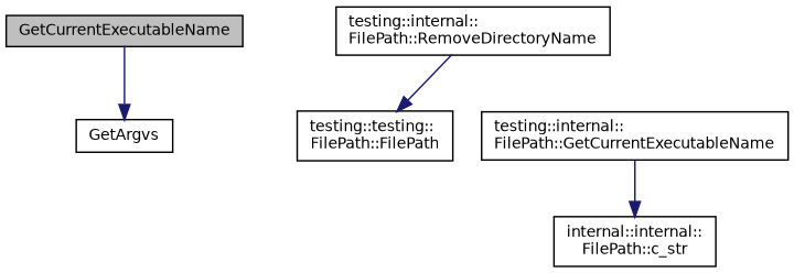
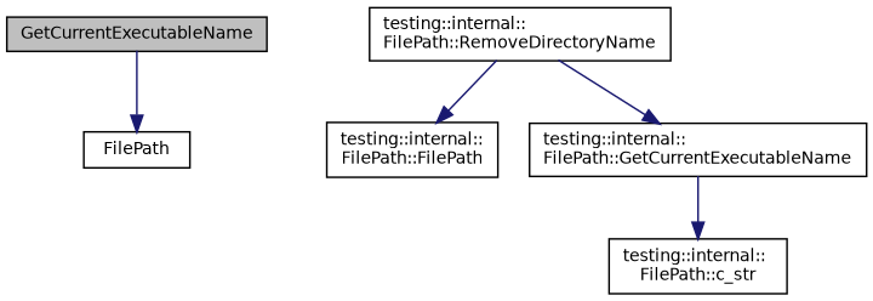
  digraph {
    rankdir=TB
    node [color=black fontname=Helvetica fontsize=10 shape=record]
    edge [color=midnightblue fontname=Helvetica fontsize=10 labelfontname=Helvetica labelfontsize=10 style=solid]
    n1 [fillcolor=grey75 fontcolor=black height=0.2 label=GetCurrentExecutableName style=filled width=0.4]
-   n2 [height=0.2 label=GetArgvs width=0.4]
+   n2 [height=0.2 label=FilePath width=0.4]
    n3 [height=0.2 label="testing::internal::\lFilePath::RemoveDirectoryName" width=0.4]
-   n4 [height=0.2 label="testing::testing::\lFilePath::FilePath" width=0.4]
+   n4 [height=0.2 label="testing::internal::\lFilePath::FilePath" width=0.4]
    n5 [height=0.2 label="testing::internal::\lFilePath::GetCurrentExecutableName" width=0.4]
-   n6 [height=0.2 label="internal::internal::\lFilePath::c_str" width=0.4]
+   n6 [height=0.2 label="testing::internal::\lFilePath::c_str" width=0.4]
    n1 -> n2
    n3 -> n4
+   n3 -> n5
    n5 -> n6
  }
